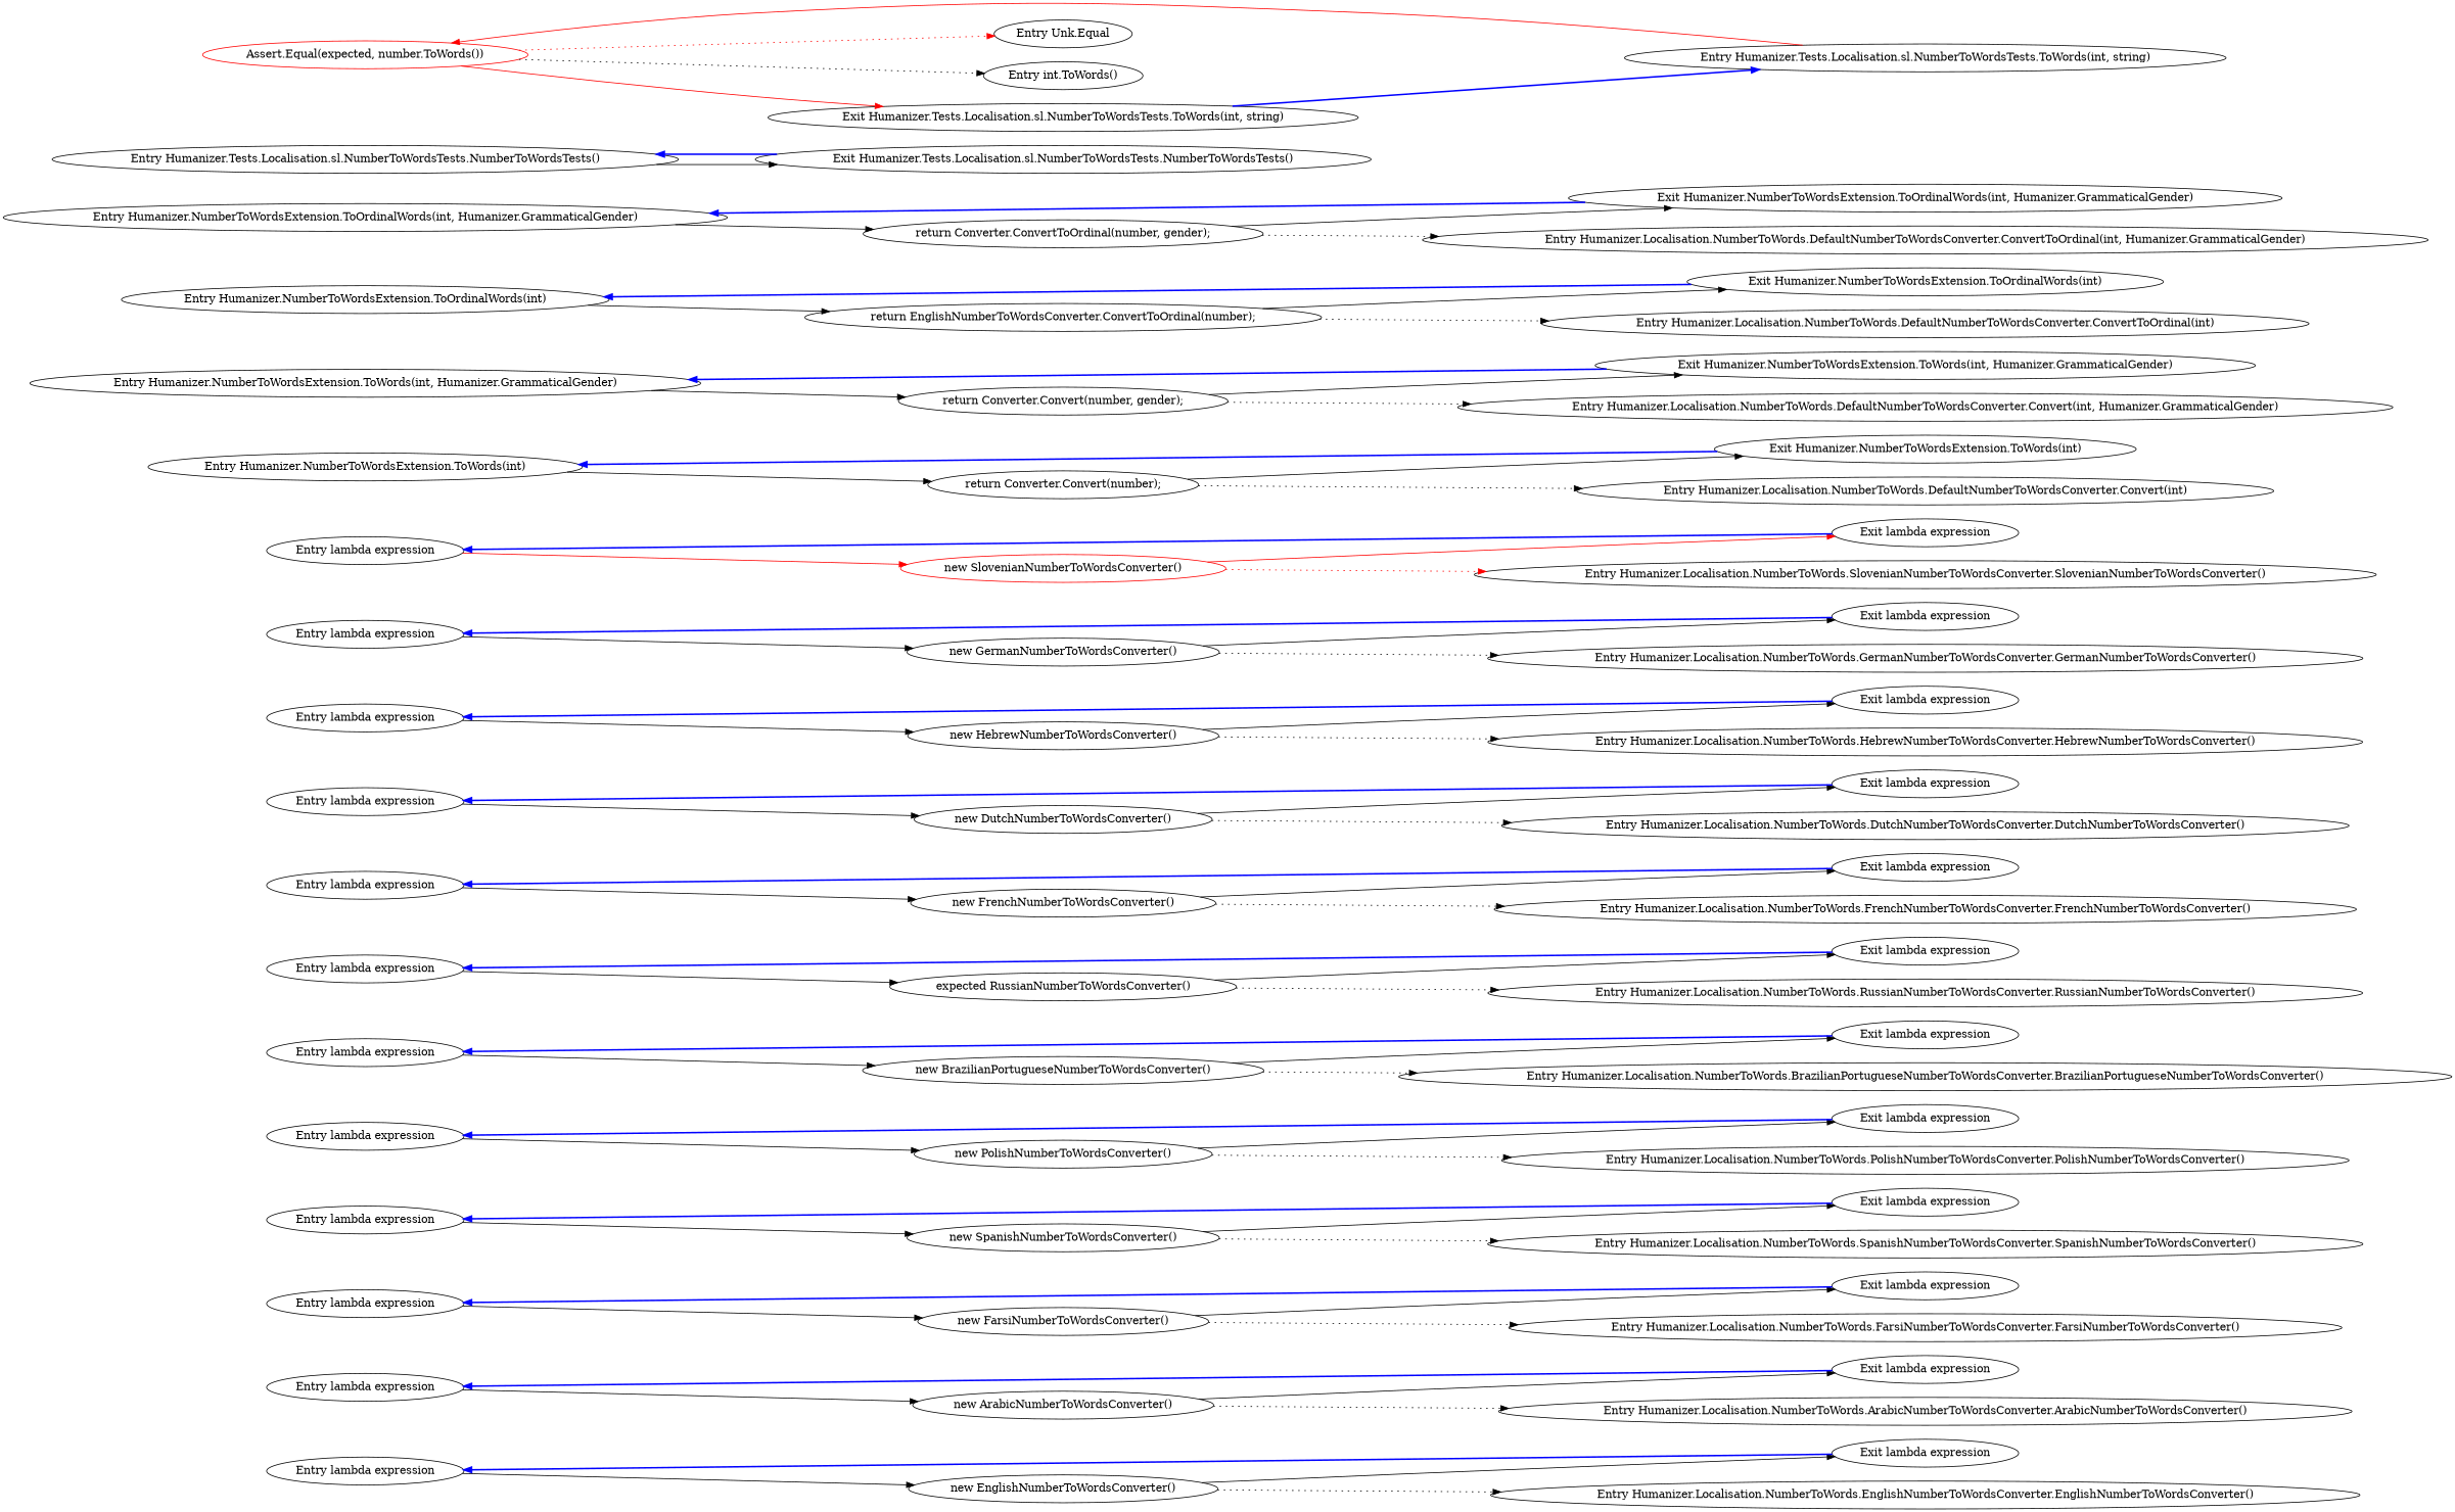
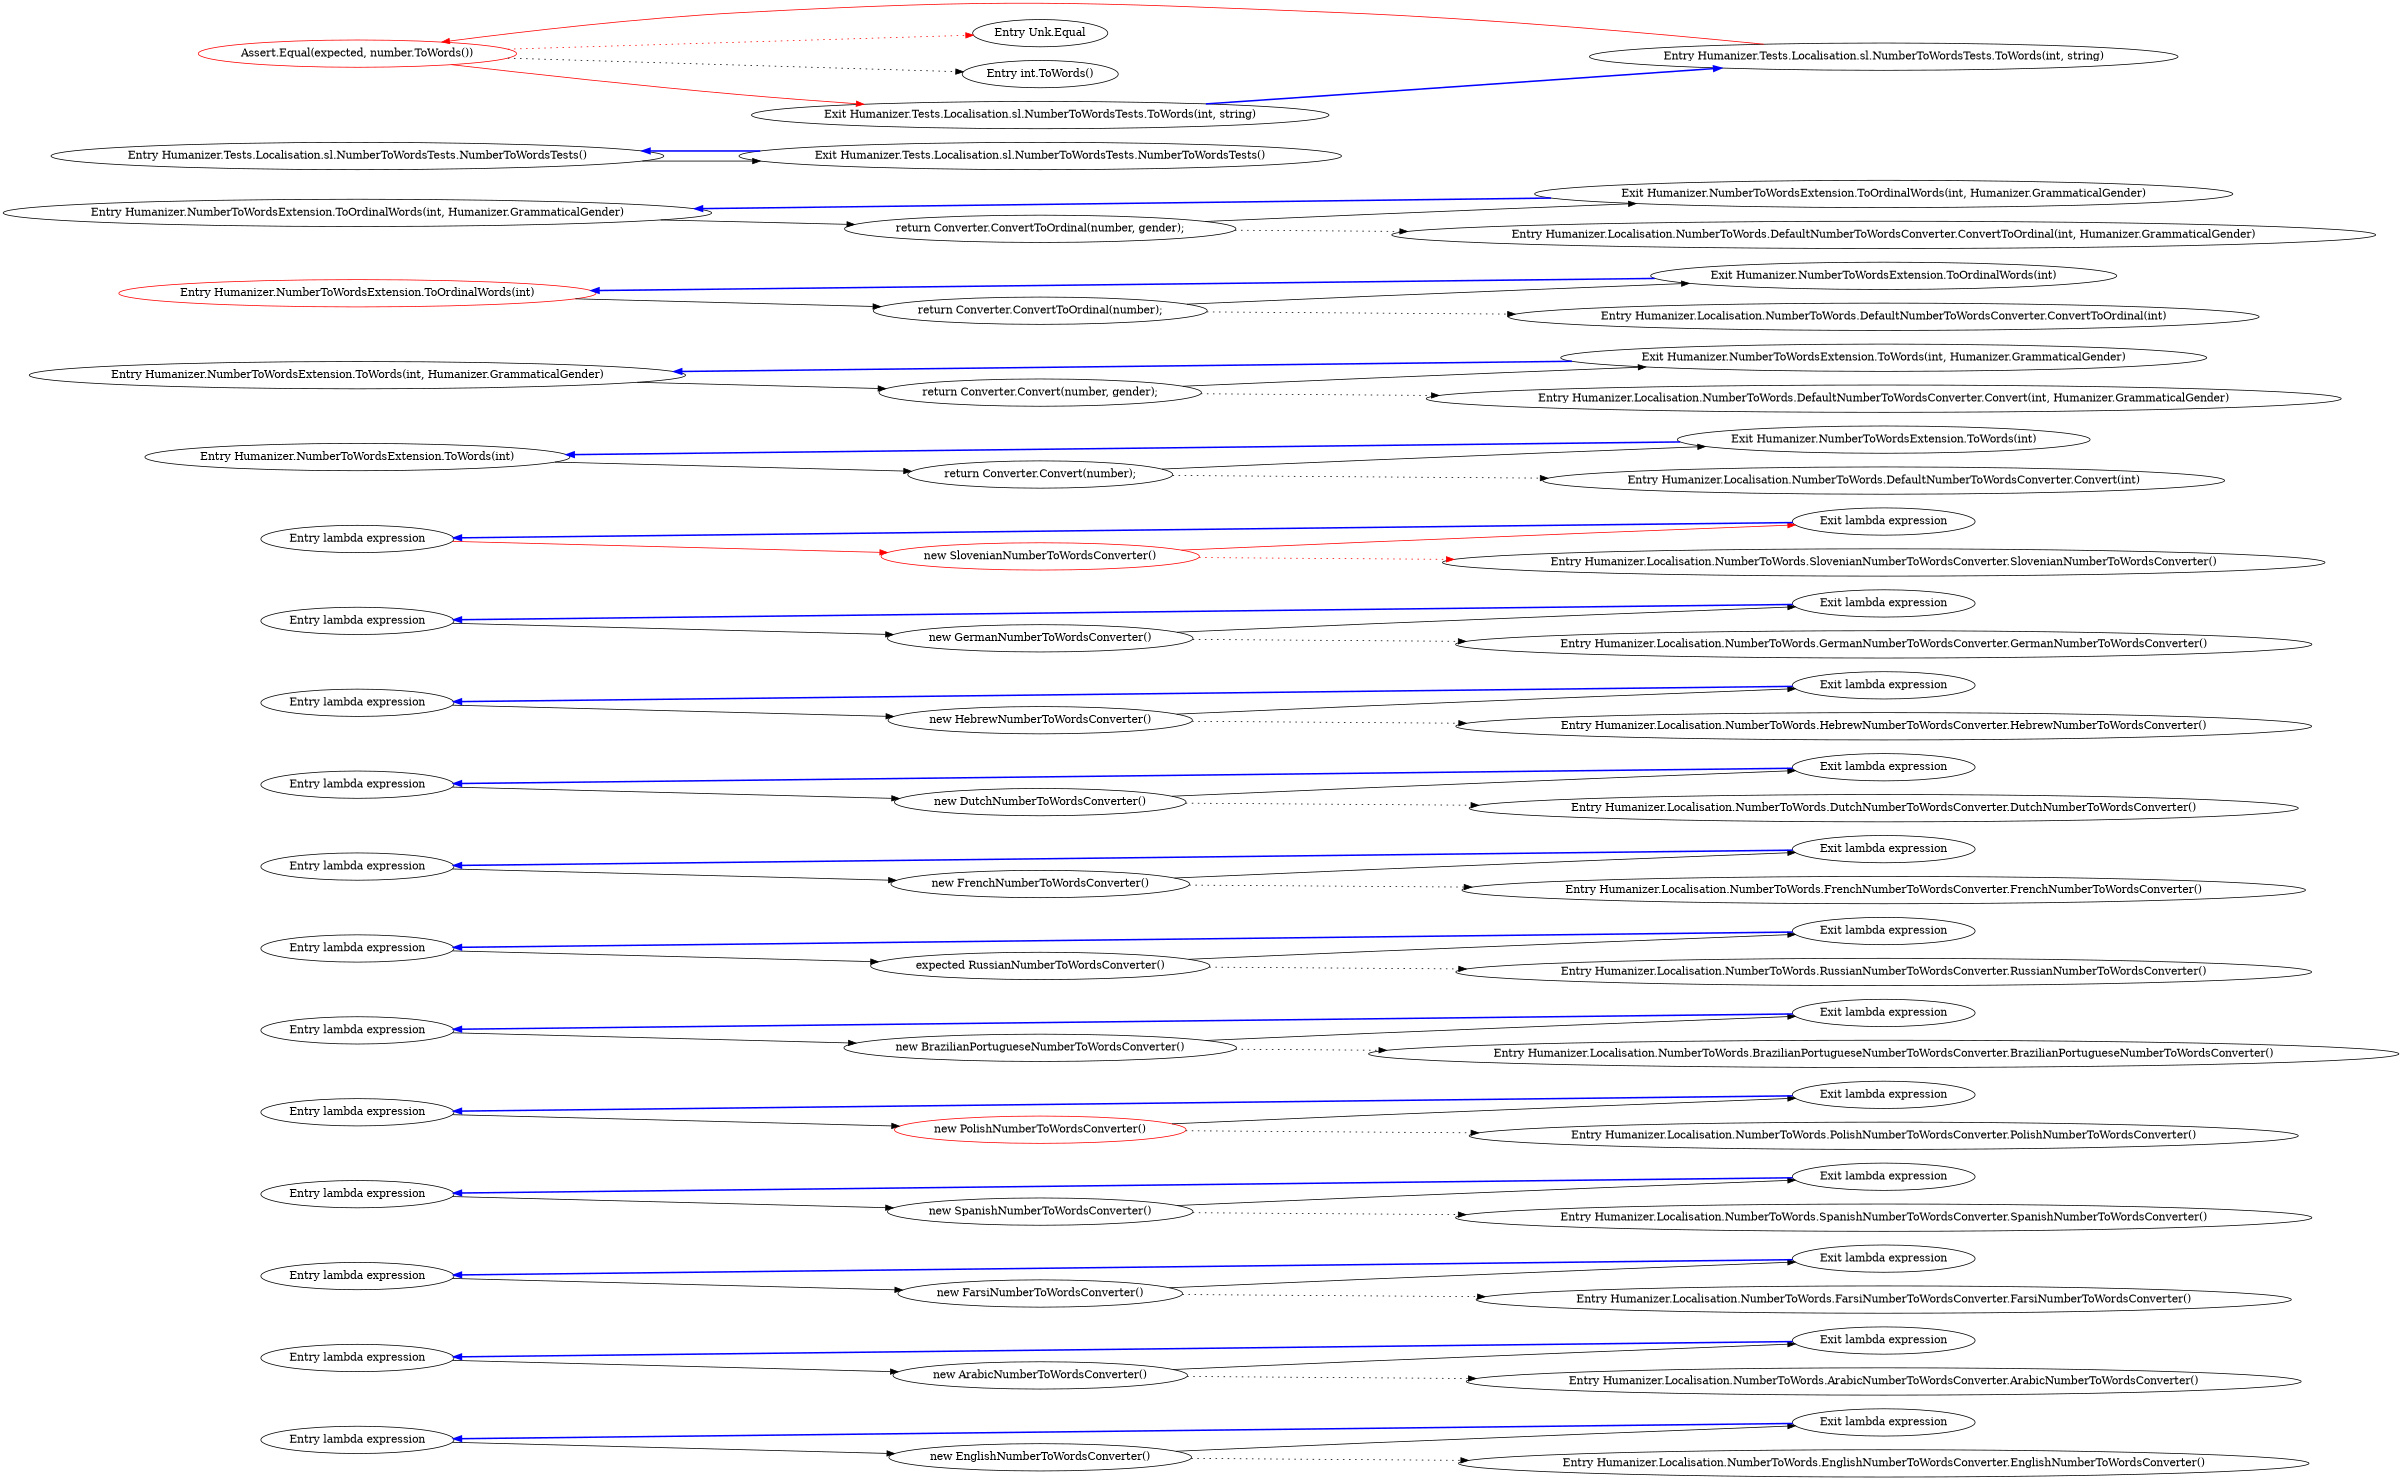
  digraph {
    rankdir=LR
    node [cluster="lambda expression" span="5-5"]
    edge [style=solid]
    n1 [label="Entry lambda expression" span="15-15"]
    n2 [label="new EnglishNumberToWordsConverter()" span="15-15"]
    n3 [label="Exit lambda expression" span="15-15"]
    n4 [cluster="Humanizer.Localisation.NumberToWords.EnglishNumberToWordsConverter.EnglishNumberToWordsConverter()" label="Entry Humanizer.Localisation.NumberToWords.EnglishNumberToWordsConverter.EnglishNumberToWordsConverter()"]
    n5 [label="Entry lambda expression" span="16-16"]
    n6 [label="new ArabicNumberToWordsConverter()" span="16-16"]
    n7 [label="Exit lambda expression" span="16-16"]
    n8 [cluster="Humanizer.Localisation.NumberToWords.ArabicNumberToWordsConverter.ArabicNumberToWordsConverter()" label="Entry Humanizer.Localisation.NumberToWords.ArabicNumberToWordsConverter.ArabicNumberToWordsConverter()" span="6-6"]
    n9 [label="Entry lambda expression" span="17-17"]
    n10 [label="new FarsiNumberToWordsConverter()" span="17-17"]
    n11 [label="Exit lambda expression" span="17-17"]
    n12 [cluster="Humanizer.Localisation.NumberToWords.FarsiNumberToWordsConverter.FarsiNumberToWordsConverter()" label="Entry Humanizer.Localisation.NumberToWords.FarsiNumberToWordsConverter.FarsiNumberToWordsConverter()"]
    n13 [label="Entry lambda expression" span="18-18"]
    n14 [label="new SpanishNumberToWordsConverter()" span="18-18"]
    n15 [label="Exit lambda expression" span="18-18"]
    n16 [cluster="Humanizer.Localisation.NumberToWords.SpanishNumberToWordsConverter.SpanishNumberToWordsConverter()" label="Entry Humanizer.Localisation.NumberToWords.SpanishNumberToWordsConverter.SpanishNumberToWordsConverter()"]
    n17 [label="Entry lambda expression" span="19-19"]
-   n18 [label="new PolishNumberToWordsConverter()" span="19-19"]
+   n18 [label="new PolishNumberToWordsConverter()" span="19-19" color=red]
    n19 [label="Exit lambda expression" span="19-19"]
    n20 [cluster="Humanizer.Localisation.NumberToWords.PolishNumberToWordsConverter.PolishNumberToWordsConverter()" label="Entry Humanizer.Localisation.NumberToWords.PolishNumberToWordsConverter.PolishNumberToWordsConverter()" span="4-4"]
    n21 [label="Entry lambda expression" span="20-20"]
    n22 [label="new BrazilianPortugueseNumberToWordsConverter()" span="20-20"]
    n23 [label="Exit lambda expression" span="20-20"]
    n24 [cluster="Humanizer.Localisation.NumberToWords.BrazilianPortugueseNumberToWordsConverter.BrazilianPortugueseNumberToWordsConverter()" label="Entry Humanizer.Localisation.NumberToWords.BrazilianPortugueseNumberToWordsConverter.BrazilianPortugueseNumberToWordsConverter()"]
    n25 [label="Entry lambda expression" span="21-21"]
    n26 [label="expected RussianNumberToWordsConverter()" span="21-21"]
    n27 [label="Exit lambda expression" span="21-21"]
    n28 [cluster="Humanizer.Localisation.NumberToWords.RussianNumberToWordsConverter.RussianNumberToWordsConverter()" label="Entry Humanizer.Localisation.NumberToWords.RussianNumberToWordsConverter.RussianNumberToWordsConverter()" span="6-6"]
    n29 [label="Entry lambda expression" span="22-22"]
    n30 [label="new FrenchNumberToWordsConverter()" span="22-22"]
    n31 [label="Exit lambda expression" span="22-22"]
    n32 [cluster="Humanizer.Localisation.NumberToWords.FrenchNumberToWordsConverter.FrenchNumberToWordsConverter()" label="Entry Humanizer.Localisation.NumberToWords.FrenchNumberToWordsConverter.FrenchNumberToWordsConverter()"]
    n33 [label="Entry lambda expression" span="23-23"]
    n34 [label="new DutchNumberToWordsConverter()" span="23-23"]
    n35 [label="Exit lambda expression" span="23-23"]
    n36 [cluster="Humanizer.Localisation.NumberToWords.DutchNumberToWordsConverter.DutchNumberToWordsConverter()" label="Entry Humanizer.Localisation.NumberToWords.DutchNumberToWordsConverter.DutchNumberToWordsConverter()" span="11-11"]
    n37 [label="Entry lambda expression" span="24-24"]
    n38 [label="new HebrewNumberToWordsConverter()" span="24-24"]
    n39 [label="Exit lambda expression" span="24-24"]
    n40 [cluster="Humanizer.Localisation.NumberToWords.HebrewNumberToWordsConverter.HebrewNumberToWordsConverter()" label="Entry Humanizer.Localisation.NumberToWords.HebrewNumberToWordsConverter.HebrewNumberToWordsConverter()"]
    n41 [label="Entry lambda expression" span="25-25"]
    n42 [label="new GermanNumberToWordsConverter()" span="25-25"]
    n43 [label="Exit lambda expression" span="25-25"]
    n44 [cluster="Humanizer.Localisation.NumberToWords.GermanNumberToWordsConverter.GermanNumberToWordsConverter()" label="Entry Humanizer.Localisation.NumberToWords.GermanNumberToWordsConverter.GermanNumberToWordsConverter()" span="4-4"]
    n45 [label="Entry lambda expression" span="26-26"]
    n46 [color=red community=0 label="new SlovenianNumberToWordsConverter()" span="26-26"]
    n47 [label="Exit lambda expression" span="26-26"]
    n48 [cluster="Humanizer.Localisation.NumberToWords.SlovenianNumberToWordsConverter.SlovenianNumberToWordsConverter()" label="Entry Humanizer.Localisation.NumberToWords.SlovenianNumberToWordsConverter.SlovenianNumberToWordsConverter()" span="4-4"]
    n49 [cluster="Humanizer.NumberToWordsExtension.ToWords(int)" label="Entry Humanizer.NumberToWordsExtension.ToWords(int)" span="34-34"]
    n50 [cluster="Humanizer.NumberToWordsExtension.ToWords(int)" label="return Converter.Convert(number);" span="36-36"]
    n51 [cluster="Humanizer.NumberToWordsExtension.ToWords(int)" label="Exit Humanizer.NumberToWordsExtension.ToWords(int)" span="34-34"]
    n52 [cluster="Humanizer.Localisation.NumberToWords.DefaultNumberToWordsConverter.Convert(int)" label="Entry Humanizer.Localisation.NumberToWords.DefaultNumberToWordsConverter.Convert(int)" span="22-22"]
    n53 [cluster="Humanizer.NumberToWordsExtension.ToWords(int, Humanizer.GrammaticalGender)" label="Entry Humanizer.NumberToWordsExtension.ToWords(int, Humanizer.GrammaticalGender)" span="58-58"]
    n54 [cluster="Humanizer.NumberToWordsExtension.ToWords(int, Humanizer.GrammaticalGender)" label="return Converter.Convert(number, gender);" span="60-60"]
    n55 [cluster="Humanizer.NumberToWordsExtension.ToWords(int, Humanizer.GrammaticalGender)" label="Exit Humanizer.NumberToWordsExtension.ToWords(int, Humanizer.GrammaticalGender)" span="58-58"]
    n56 [cluster="Humanizer.Localisation.NumberToWords.DefaultNumberToWordsConverter.Convert(int, Humanizer.GrammaticalGender)" label="Entry Humanizer.Localisation.NumberToWords.DefaultNumberToWordsConverter.Convert(int, Humanizer.GrammaticalGender)" span="12-12"]
-   n57 [cluster="Humanizer.NumberToWordsExtension.ToOrdinalWords(int)" label="Entry Humanizer.NumberToWordsExtension.ToOrdinalWords(int)" span="68-68"]
-   n58 [cluster="Humanizer.NumberToWordsExtension.ToOrdinalWords(int)" label="return EnglishNumberToWordsConverter.ConvertToOrdinal(number);" span="70-70"]
+   n57 [cluster="Humanizer.NumberToWordsExtension.ToOrdinalWords(int)" label="Entry Humanizer.NumberToWordsExtension.ToOrdinalWords(int)" span="68-68" color=red]
+   n58 [cluster="Humanizer.NumberToWordsExtension.ToOrdinalWords(int)" label="return Converter.ConvertToOrdinal(number);" span="70-70"]
    n59 [cluster="Humanizer.NumberToWordsExtension.ToOrdinalWords(int)" label="Exit Humanizer.NumberToWordsExtension.ToOrdinalWords(int)" span="68-68"]
    n60 [cluster="Humanizer.Localisation.NumberToWords.DefaultNumberToWordsConverter.ConvertToOrdinal(int)" label="Entry Humanizer.Localisation.NumberToWords.DefaultNumberToWordsConverter.ConvertToOrdinal(int)" span="45-45"]
    n61 [cluster="Humanizer.NumberToWordsExtension.ToOrdinalWords(int, Humanizer.GrammaticalGender)" label="Entry Humanizer.NumberToWordsExtension.ToOrdinalWords(int, Humanizer.GrammaticalGender)" span="81-81"]
    n62 [cluster="Humanizer.NumberToWordsExtension.ToOrdinalWords(int, Humanizer.GrammaticalGender)" label="return Converter.ConvertToOrdinal(number, gender);" span="83-83"]
    n63 [cluster="Humanizer.NumberToWordsExtension.ToOrdinalWords(int, Humanizer.GrammaticalGender)" label="Exit Humanizer.NumberToWordsExtension.ToOrdinalWords(int, Humanizer.GrammaticalGender)" span="81-81"]
    n64 [cluster="Humanizer.Localisation.NumberToWords.DefaultNumberToWordsConverter.ConvertToOrdinal(int, Humanizer.GrammaticalGender)" label="Entry Humanizer.Localisation.NumberToWords.DefaultNumberToWordsConverter.ConvertToOrdinal(int, Humanizer.GrammaticalGender)" span="35-35"]
    n65 [cluster="Humanizer.Tests.Localisation.sl.NumberToWordsTests.NumberToWordsTests()" file="NumberToWordsTests.cs" label="Entry Humanizer.Tests.Localisation.sl.NumberToWordsTests.NumberToWordsTests()" span="7-7"]
    n66 [cluster="Humanizer.Tests.Localisation.sl.NumberToWordsTests.NumberToWordsTests()" file="NumberToWordsTests.cs" label="Exit Humanizer.Tests.Localisation.sl.NumberToWordsTests.NumberToWordsTests()" span="7-7"]
    n67 [cluster="Unk.Equal" file="NumberToWordsTests.cs" label="Entry Unk.Equal" span=""]
    n68 [cluster="int.ToWords()" file="NumberToWordsTests.cs" label="Entry int.ToWords()" span="34-34"]
    n69 [cluster="Humanizer.Tests.Localisation.sl.NumberToWordsTests.ToWords(int, string)" file="NumberToWordsTests.cs" label="Entry Humanizer.Tests.Localisation.sl.NumberToWordsTests.ToWords(int, string)" span="50-50"]
    n70 [cluster="Humanizer.Tests.Localisation.sl.NumberToWordsTests.ToWords(int, string)" color=red community=0 file="NumberToWordsTests.cs" label="Assert.Equal(expected, number.ToWords())" span="52-52"]
    n71 [cluster="Humanizer.Tests.Localisation.sl.NumberToWordsTests.ToWords(int, string)" file="NumberToWordsTests.cs" label="Exit Humanizer.Tests.Localisation.sl.NumberToWordsTests.ToWords(int, string)" span="50-50"]
    n1 -> n2
    n2 -> n3
    n2 -> n4 [style=dotted]
    n3 -> n1 [color=blue style=bold]
    n5 -> n6
    n6 -> n7
    n6 -> n8 [style=dotted]
    n7 -> n5 [color=blue style=bold]
    n9 -> n10
    n10 -> n11
    n10 -> n12 [style=dotted]
    n11 -> n9 [color=blue style=bold]
    n13 -> n14
    n14 -> n15
    n14 -> n16 [style=dotted]
    n15 -> n13 [color=blue style=bold]
    n17 -> n18
    n18 -> n19
    n18 -> n20 [style=dotted]
    n19 -> n17 [color=blue style=bold]
    n21 -> n22
    n22 -> n23
    n22 -> n24 [style=dotted]
    n23 -> n21 [color=blue style=bold]
    n25 -> n26
    n26 -> n27
    n26 -> n28 [style=dotted]
    n27 -> n25 [color=blue style=bold]
    n29 -> n30
    n30 -> n31
    n30 -> n32 [style=dotted]
    n31 -> n29 [color=blue style=bold]
    n33 -> n34
    n34 -> n35
    n34 -> n36 [style=dotted]
    n35 -> n33 [color=blue style=bold]
    n37 -> n38
    n38 -> n39
    n38 -> n40 [style=dotted]
    n39 -> n37 [color=blue style=bold]
    n41 -> n42
    n42 -> n43
    n42 -> n44 [style=dotted]
    n43 -> n41 [color=blue style=bold]
    n45 -> n46 [color=red]
    n46 -> n47 [color=red]
    n46 -> n48 [color=red style=dotted]
    n47 -> n45 [color=blue style=bold]
    n49 -> n50
    n50 -> n51
    n50 -> n52 [style=dotted]
    n51 -> n49 [color=blue style=bold]
    n53 -> n54
    n54 -> n55
    n54 -> n56 [style=dotted]
    n55 -> n53 [color=blue style=bold]
    n57 -> n58
    n58 -> n59
    n58 -> n60 [style=dotted]
    n59 -> n57 [color=blue style=bold]
    n61 -> n62
    n62 -> n63
    n62 -> n64 [style=dotted]
    n63 -> n61 [color=blue style=bold]
    n65 -> n66
    n66 -> n65 [color=blue style=bold]
    n69 -> n70 [color=red]
    n70 -> n67 [color=red style=dotted]
    n70 -> n68 [color=black style=dotted]
    n70 -> n71 [color=red]
    n71 -> n69 [color=blue style=bold]
  }
